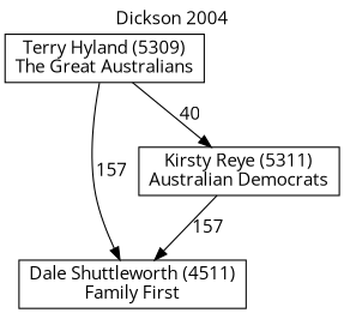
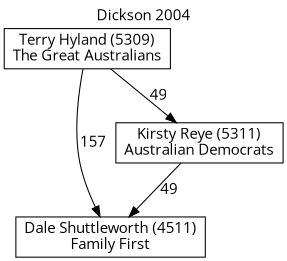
  digraph {
    fontname="Open Sans"
    label="Dickson 2004"
    labelloc=t
    mclimit=10
    node [fontname="Open Sans" shape=box]
    edge [fontname="Open Sans"]
    n1 [label="Dale Shuttleworth (4511)\nFamily First"]
    n2 [label="Kirsty Reye (5311)\nAustralian Democrats"]
    n3 [label="Terry Hyland (5309)\nThe Great Australians"]
-   n2 -> n1 [label=157]
+   n2 -> n1 [label=49]
    n3 -> n1 [label=157]
-   n3 -> n2 [label=40]
+   n3 -> n2 [label=49]
  }
